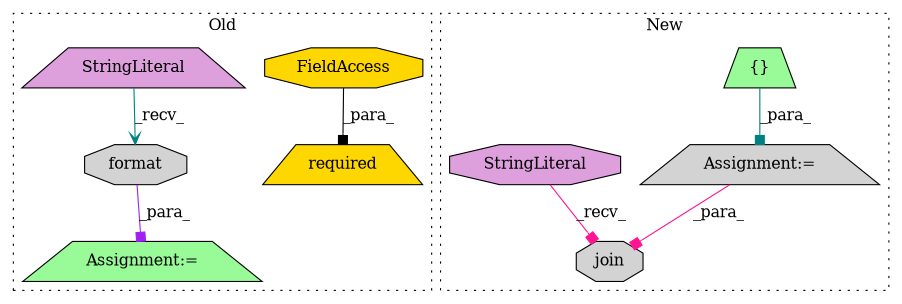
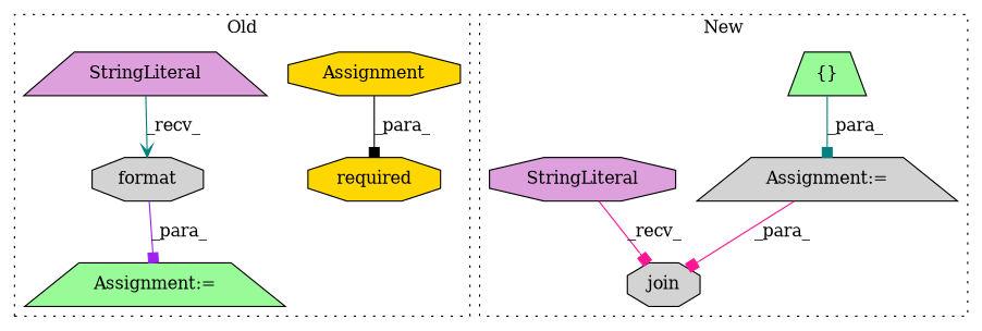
  digraph {
    node [a=32 fillcolor=lightgrey l=1 shape=trapezium style=filled]
    edge [arrowhead=box color=teal]
-   n1 [fillcolor=gold l="9,1" label=required s="4449,4478"]
-   n2 [a=22 fillcolor=gold l=20 label=FieldAccess s=4458 shape=octagon]
+   n1 [fillcolor=gold l="9,1" label=required s="4449,4478" shape=octagon]
+   n2 [a=22 fillcolor=gold l=20 label=Assignment s=4458 shape=octagon]
    n3 [l="7,1" label=format s="4442,4524" shape=octagon]
    n4 [a=7 fillcolor=palegreen label="Assignment:=" s=4372]
    n5 [a=45 fillcolor=plum l=68 label=StringLiteral s=4373]
    n6 [l="5,1" label=join s="4817,4830" shape=octagon]
    n7 [a=4 fillcolor=palegreen l="1,1" label="{}" s="4518,4774"]
    n8 [a=7 label="Assignment:=" s=4505]
    n9 [a=45 fillcolor=plum l=3 label=StringLiteral s=4813 shape=octagon]
    subgraph cluster_1 {
      label=Old
      style=dotted
      n1
      n2
      n3
      n4
      n5
    }
    subgraph cluster_2 {
      label=New
      style=dotted
      n6
      n7
      n8
      n9
    }
    n2 -> n1 [color=black label=_para_]
    n3 -> n4 [color=purple label=_para_]
    n5 -> n3 [arrowhead=vee label=_recv_]
    n7 -> n8 [label=_para_]
    n8 -> n6 [color=deeppink label=_para_]
    n9 -> n6 [color=deeppink label=_recv_]
  }
